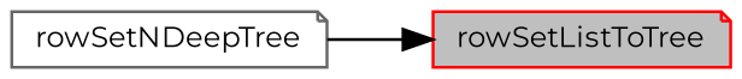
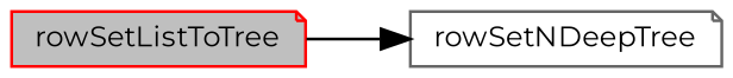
  digraph {
    rankdir=LR
    fontname=Montserrat
    node [fontname=Montserrat fontsize=10 shape=note style=filled]
    n1 [color=red fillcolor=grey75 fontcolor=black height=0.2 label=rowSetListToTree width=0.4]
    n2 [color=gray40 fillcolor=white height=0.2 label=rowSetNDeepTree width=0.4]
-   n2 -> n1 [color=black fontname=Montserrat fontsize=10 labelfontname=FreeSans labelfontsize=10 style=solid]
+   n1 -> n2 [color=black fontname=Montserrat fontsize=10 labelfontname=FreeSans labelfontsize=10 style=solid]
  }
